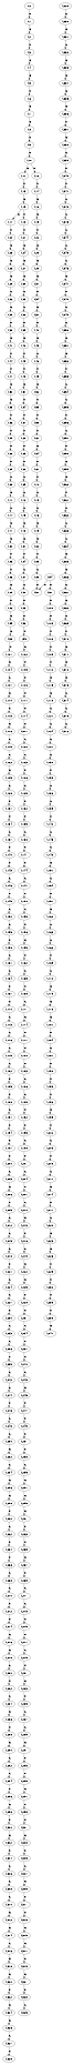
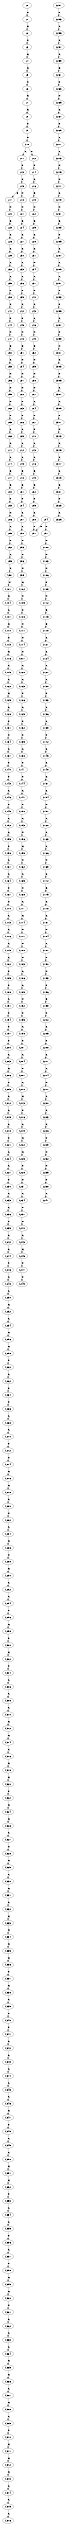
  strict digraph {
    S0
    S1
    S2
    S3
    S4
    S5
    S6
    S7
    S8
    S9
    S10
    S11
    S12
    S13
    S14
    S15
    S16
    S17
    S18
    S19
    S20
    S21
    S22
    S23
    S24
    S25
    S26
    S27
    S28
    S29
    S30
    S31
    S32
    S33
    S34
    S35
    S36
    S37
    S38
    S39
    S40
    S41
    S42
    S43
    S44
    S45
    S46
    S47
    S48
    S49
    S50
    S51
    S52
    S53
    S54
    S55
    S56
    S57
    S58
    S59
    S60
    S61
    S62
    S63
    S64
    S65
    S66
    S67
    S68
    S69
    S70
    S71
    S72
    S73
    S74
    S75
    S76
    S77
    S78
    S79
    S80
    S81
    S82
    S83
    S84
    S85
    S86
    S87
    S88
    S89
    S90
    S91
    S92
    S93
    S95
    S96
    S94
    S97
    S98
    S99
    S100
    S101
    S102
    S103
    S104
    S105
    S106
    S107
    S108
    S109
    S110
    S111
    S112
    S113
    S114
    S115
    S116
    n118 [label=S817]
    S118
    S119
    S120
    S121
    S122
    S123
    S124
    S125
    S126
    S127
    S128
    S129
    S130
    S131
    S132
    S133
    S134
    S135
    S136
    S137
    S138
    S139
    S140
    S141
    S142
    S143
    S144
    S145
    S146
    S147
    S148
    S149
    S150
    S151
    S152
    S153
    S154
    S155
    S156
    S157
    S158
    S159
    S160
    S161
    S162
    S163
    S164
    S165
    S166
    S167
    S168
    S169
    S170
    S171
    S172
    S173
    S174
    S175
    S176
    S177
    S178
    S179
    S180
    S181
    S182
    S183
    S184
    S185
    S186
    S187
    S188
    S189
    S190
    S191
    S192
    S193
    S194
    S195
    S196
    S197
    S198
    S199
    S200
    S201
    S202
    S203
    S204
    S205
    S206
    S207
    S208
    S209
    S210
    S211
    S212
    S213
    S214
    S215
    S216
    S217
    S218
    S219
    S220
    S221
    S222
    S223
    S224
    S225
    S226
    S227
    S228
    S229
    S230
    S231
    S232
    S233
    S234
    S235
    S236
    S237
    S238
    S239
    S240
    S241
    S242
    S243
    S244
    S245
    S246
    S247
    S248
    S249
    S250
    S251
    S252
    S253
    S254
    S255
    S256
    S257
    S258
    S259
    S260
    S261
    S262
    S263
    S264
    S265
    S266
    S267
    S268
    S269
    S270
    S271
    S272
    S273
    S274
    S275
    S276
    S277
    S278
    S279
    S280
    S281
    S282
    S283
    S284
    S285
    S286
    S287
    S288
    S289
    S290
    S291
    S292
    S293
    S294
    S295
    S296
    S297
    S298
    S299
    S300
    S301
    S302
    S303
    S304
    S305
    S306
    S307
    S308
    S309
    S310
    S311
    S312
    S313
    S314
    S315
    S316
    S317
    S318
    S319
    S320
    S321
    S322
    S323
    S324
    S325
    S326
    S327
    S328
    S329
    S330
    S331
    S332
    S333
    S334
    S335
    S336
    S337
    S338
    S339
    S340
    S341
    S342
    S343
    S344
    S345
    S346
    S347
    S348
    S349
    S350
    S351
    S352
    S353
    S354
    S355
    S356
    S357
    S358
    S359
    S360
    S361
    S362
    S363
    S364
    S365
    S366
    S367
    S368
    S369
    S370
    S371
    S372
    S373
    S374
    S375
    S376
    S0 -> S1 [label=A]
    S1 -> S2 [label=G]
    S2 -> S3 [label=A]
    S3 -> S4 [label=G]
    S4 -> S5 [label=G]
    S5 -> S6 [label=A]
    S6 -> S7 [label=G]
    S7 -> S8 [label=G]
    S8 -> S9 [label=A]
    S9 -> S10 [label=A]
    S10 -> S11 [label=G]
    S10 -> S12 [label=T]
    S11 -> S13 [label=T]
    S12 -> S14 [label=T]
    S13 -> S15 [label=G]
    S14 -> S16 [label=G]
    S15 -> S17 [label=G]
    S15 -> S18 [label=A]
    S16 -> S19 [label=G]
    S17 -> S20 [label=A]
    S18 -> S21 [label=A]
    S19 -> S22 [label=A]
    S20 -> S23 [label=G]
    S21 -> S24 [label=G]
    S22 -> S25 [label=G]
    S23 -> S26 [label=G]
    S24 -> S27 [label=G]
    S25 -> S28 [label=G]
    S26 -> S29 [label=G]
    S27 -> S30 [label=G]
    S28 -> S31 [label=G]
    S29 -> S32 [label=C]
    S30 -> S33 [label=C]
    S31 -> S34 [label=A]
    S32 -> S35 [label=G]
    S33 -> S36 [label=C]
    S34 -> S37 [label=G]
    S35 -> S38 [label=T]
    S36 -> S39 [label=T]
    S37 -> S40 [label=T]
    S38 -> S41 [label=G]
    S39 -> S42 [label=G]
    S40 -> S43 [label=G]
    S41 -> S44 [label=T]
    S42 -> S45 [label=T]
    S43 -> S46 [label=C]
    S44 -> S47 [label=A]
    S45 -> S48 [label=A]
    S46 -> S49 [label=A]
    S47 -> S50 [label=G]
    S48 -> S51 [label=G]
    S49 -> S52 [label=G]
    S50 -> S53 [label=G]
    S51 -> S54 [label=A]
    S52 -> S55 [label=A]
    S53 -> S56 [label=A]
    S54 -> S57 [label=A]
    S55 -> S58 [label=A]
    S56 -> S59 [label=A]
    S57 -> S60 [label=A]
    S58 -> S61 [label=A]
    S59 -> S62 [label=A]
    S60 -> S63 [label=T]
    S61 -> S64 [label=G]
    S62 -> S65 [label=T]
    S63 -> S66 [label=T]
    S64 -> S67 [label=T]
    S65 -> S68 [label=C]
    S66 -> S69 [label=C]
    S67 -> S70 [label=T]
    S68 -> S71 [label=G]
    S69 -> S72 [label=C]
    S70 -> S73 [label=C]
    S71 -> S74 [label=C]
    S72 -> S75 [label=C]
    S73 -> S76 [label=C]
    S74 -> S77 [label=G]
    S75 -> S78 [label=G]
    S76 -> S79 [label=G]
    S77 -> S80 [label=G]
    S78 -> S81 [label=G]
    S79 -> S82 [label=G]
    S80 -> S83 [label=T]
    S81 -> S84 [label=T]
    S82 -> S85 [label=T]
    S83 -> S86 [label=A]
    S84 -> S87 [label=C]
    S85 -> S88 [label=C]
    S86 -> S89 [label=G]
    S87 -> S90 [label=C]
    S88 -> S91 [label=T]
    S89 -> S92 [label=T]
    S90 -> S93 [label=T]
    S92 -> S95 [label=G]
    S93 -> S96 [label=T]
    S95 -> S98 [label=G]
    S96 -> S99 [label=A]
    S94 -> S91 [label=A]
    S94 -> S97 [label=T]
    S97 -> S100 [label=A]
    S98 -> S101 [label=A]
    S99 -> S102 [label=G]
    S100 -> S103 [label=A]
    S101 -> S104 [label=G]
    S102 -> S105 [label=A]
    S103 -> S106 [label=A]
    S104 -> S107 [label=C]
    S105 -> S108 [label=T]
    S106 -> S109 [label=T]
    S107 -> S110 [label=G]
    S108 -> S111 [label=A]
    S109 -> S112 [label=A]
    S110 -> S113 [label=A]
    S111 -> S114 [label=A]
    S112 -> S115 [label=G]
    S113 -> S116 [label=G]
    S114 -> n118 [label=A]
    S115 -> S118 [label=G]
    S116 -> S119 [label=C]
    n118 -> S120 [label=C]
    S118 -> S121 [label=C]
    S119 -> S122 [label=C]
    S120 -> S123 [label=C]
    S121 -> S124 [label=C]
    S122 -> S125 [label=G]
    S123 -> S126 [label=T]
    S124 -> S127 [label=C]
    S125 -> S128 [label=C]
    S126 -> S129 [label=C]
    S127 -> S130 [label=C]
    S128 -> S131 [label=T]
    S129 -> S132 [label=T]
    S130 -> S133 [label=T]
    S131 -> S134 [label=A]
    S132 -> S135 [label=T]
    S133 -> S136 [label=C]
    S134 -> S137 [label=C]
    S135 -> S138 [label=C]
    S136 -> S139 [label=C]
    S137 -> S140 [label=T]
    S138 -> S141 [label=T]
    S139 -> S142 [label=T]
    S140 -> S143 [label=T]
    S141 -> S144 [label=T]
    S142 -> S145 [label=C]
    S143 -> S146 [label=C]
    S144 -> S147 [label=C]
    S145 -> S148 [label=C]
    S146 -> S149 [label=T]
    S147 -> S150 [label=T]
    S148 -> S151 [label=G]
    S149 -> S152 [label=C]
    S150 -> S153 [label=C]
    S151 -> S154 [label=C]
    S152 -> S155 [label=C]
    S153 -> S156 [label=A]
    S154 -> S157 [label=A]
    S155 -> S158 [label=T]
    S156 -> S159 [label=G]
    S157 -> S160 [label=G]
    S158 -> S161 [label=C]
    S159 -> S162 [label=A]
    S160 -> S163 [label=C]
    S161 -> S164 [label=C]
    S162 -> S165 [label=C]
    S163 -> S166 [label=C]
    S164 -> S167 [label=T]
    S165 -> S168 [label=A]
    S166 -> S169 [label=A]
    S167 -> S170 [label=A]
    S168 -> S171 [label=C]
    S169 -> S172 [label=C]
    S170 -> S173 [label=C]
    S171 -> S174 [label=G]
    S172 -> S175 [label=G]
    S173 -> S176 [label=C]
    S174 -> S177 [label=A]
    S175 -> S178 [label=G]
    S176 -> S179 [label=C]
    S177 -> S180 [label=A]
    S178 -> S181 [label=G]
    S179 -> S182 [label=C]
    S180 -> S183 [label=A]
    S181 -> S184 [label=A]
    S182 -> S185 [label=T]
    S183 -> S186 [label=C]
    S184 -> S187 [label=C]
    S185 -> S188 [label=T]
    S186 -> S189 [label=C]
    S187 -> S190 [label=T]
    S188 -> S191 [label=C]
    S189 -> S192 [label=A]
    S190 -> S193 [label=A]
    S191 -> S194 [label=T]
    S192 -> S195 [label=T]
    S193 -> S196 [label=T]
    S194 -> S197 [label=T]
    S195 -> S198 [label=C]
    S196 -> S199 [label=G]
    S197 -> S200 [label=T]
    S198 -> S201 [label=T]
    S199 -> S202 [label=T]
    S200 -> S203 [label=C]
    S201 -> S204 [label=C]
    S202 -> S205 [label=C]
    S203 -> S206 [label=G]
    S204 -> S207 [label=T]
    S205 -> S208 [label=T]
    S206 -> S209 [label=T]
    S207 -> S210 [label=C]
    S208 -> S211 [label=C]
    S209 -> S212 [label=C]
    S210 -> S213 [label=G]
    S211 -> S214 [label=G]
    S212 -> S215 [label=C]
    S213 -> S216 [label=T]
    S214 -> S217 [label=A]
    S215 -> S218 [label=C]
    S216 -> S219 [label=C]
    S217 -> S220 [label=C]
    S218 -> S221 [label=T]
    S219 -> S222 [label=G]
    S220 -> S223 [label=G]
    S221 -> S224 [label=C]
    S222 -> S225 [label=G]
    S223 -> S226 [label=G]
    S224 -> S227 [label=C]
    S225 -> S228 [label=T]
    S226 -> S229 [label=T]
    S227 -> S230 [label=T]
    S228 -> S231 [label=A]
    S229 -> S232 [label=A]
    S230 -> S233 [label=C]
    S231 -> S234 [label=C]
    S232 -> S235 [label=A]
    S233 -> S236 [label=C]
    S234 -> S237 [label=T]
    S235 -> S238 [label=T]
    S236 -> S239 [label=T]
    S237 -> S240 [label=A]
    S238 -> S241 [label=G]
    S239 -> S242 [label=C]
    S240 -> S243 [label=C]
    S242 -> S244 [label=C]
    S243 -> S245 [label=G]
    S244 -> S246 [label=T]
    S245 -> S247 [label=T]
    S246 -> S248 [label=C]
    S247 -> S249 [label=T]
    S248 -> S250 [label=C]
-   S249 -> S251 [label=T]
    S250 -> S252 [label=G]
    S251 -> S253 [label=T]
    S252 -> S254 [label=C]
    S253 -> S255 [label=C]
    S254 -> S256 [label=G]
    S255 -> S257 [label=G]
    S256 -> S258 [label=G]
    S257 -> S259 [label=G]
    S258 -> S260 [label=T]
    S259 -> S261 [label=G]
    S260 -> S262 [label=C]
    S261 -> S263 [label=T]
    S262 -> S264 [label=T]
    S263 -> S265 [label=A]
    S264 -> S266 [label=T]
    S265 -> S267 [label=G]
    S266 -> S268 [label=C]
    S267 -> S269 [label=T]
    S268 -> S270 [label=C]
    S269 -> S271 [label=C]
    S270 -> S272 [label=T]
    S271 -> S273 [label=C]
    S272 -> S274 [label=A]
    S273 -> S275 [label=A]
    S274 -> S276 [label=G]
    S275 -> S277 [label=A]
    S276 -> S278 [label=G]
    S277 -> S279 [label=C]
    S278 -> S280 [label=C]
    S279 -> S281 [label=A]
    S280 -> S282 [label=A]
    S281 -> S283 [label=G]
    S282 -> S284 [label=C]
    S283 -> S285 [label=T]
    S284 -> S286 [label=G]
    S285 -> S287 [label=C]
    S286 -> S288 [label=A]
    S287 -> S289 [label=C]
    S288 -> S290 [label=G]
    S289 -> S291 [label=G]
    S290 -> S292 [label=C]
    S291 -> S293 [label=T]
    S292 -> S294 [label=C]
    S293 -> S295 [label=T]
    S294 -> S296 [label=T]
    S295 -> S297 [label=G]
    S296 -> S298 [label=G]
    S297 -> S299 [label=T]
    S298 -> S300 [label=T]
    S299 -> S301 [label=A]
    S300 -> S302 [label=G]
    S301 -> S303 [label=G]
    S302 -> S304 [label=T]
    S303 -> S305 [label=T]
    S304 -> S306 [label=C]
    S305 -> S307 [label=C]
    S306 -> S308 [label=C]
    S307 -> S309 [label=G]
    S308 -> S310 [label=C]
    S309 -> S311 [label=T]
    S310 -> S312 [label=G]
    S311 -> S313 [label=A]
    S312 -> S314 [label=G]
    S313 -> S315 [label=G]
    S314 -> S316 [label=C]
    S315 -> S317 [label=G]
    S316 -> S318 [label=G]
    S317 -> S319 [label=C]
    S318 -> S320 [label=G]
    S319 -> S321 [label=G]
    S320 -> S322 [label=T]
    S321 -> S323 [label=T]
    S322 -> S324 [label=G]
    S323 -> S325 [label=C]
    S324 -> S326 [label=G]
    S326 -> S327 [label=C]
    S327 -> S328 [label=A]
+   S328 -> S329 [label=G]
    S329 -> S330 [label=C]
    S330 -> S331 [label=G]
    S331 -> S332 [label=C]
    S332 -> S333 [label=G]
    S333 -> S334 [label=G]
    S334 -> S335 [label=G]
    S335 -> S336 [label=G]
    S336 -> S337 [label=T]
    S337 -> S338 [label=G]
    S338 -> S339 [label=C]
    S339 -> S340 [label=T]
    S340 -> S341 [label=T]
    S341 -> S342 [label=C]
    S342 -> S343 [label=C]
    S343 -> S344 [label=C]
    S344 -> S345 [label=C]
    S345 -> S346 [label=C]
    S346 -> S347 [label=G]
    S347 -> S348 [label=T]
    S348 -> S349 [label=C]
    S349 -> S350 [label=C]
    S350 -> S351 [label=G]
    S351 -> S352 [label=G]
    S352 -> S353 [label=T]
    S353 -> S354 [label=C]
    S354 -> S355 [label=C]
    S355 -> S356 [label=T]
    S356 -> S357 [label=C]
    S357 -> S358 [label=T]
    S358 -> S359 [label=G]
    S359 -> S360 [label=G]
    S360 -> S361 [label=A]
    S361 -> S362 [label=C]
    S362 -> S363 [label=C]
    S363 -> S364 [label=C]
    S364 -> S365 [label=G]
    S365 -> S366 [label=G]
    S366 -> S367 [label=C]
    S367 -> S368 [label=G]
    S368 -> S369 [label=C]
    S369 -> S370 [label=T]
    S370 -> S371 [label=G]
    S371 -> S372 [label=G]
    S372 -> S373 [label=G]
    S373 -> S374 [label=C]
    S374 -> S375 [label=C]
    S375 -> S376 [label=C]
  }
